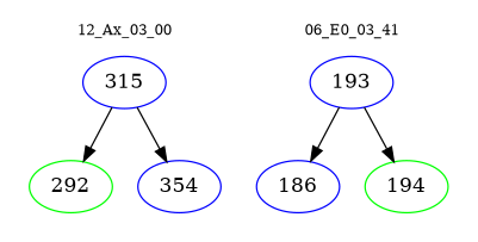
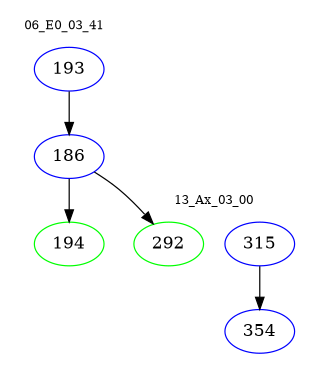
  digraph {
    node [color=blue]
    edge [color=black]
    n1 [label=315]
    n2 [color=green label=292]
    n3 [label=354]
    n4 [label=193]
    n5 [label=186]
    n6 [color=green label=194]
    subgraph cluster_1 {
      color=white
      fontsize=10
-     label="12_Ax_03_00"
+     label="13_Ax_03_00"
      n1
      n2
      n3
    }
    subgraph cluster_2 {
      color=white
      fontsize=10
      label="06_E0_03_41"
      n4
      n5
      n6
    }
-   n1 -> n2
+   n5 -> n2
    n1 -> n3
    n4 -> n5
-   n4 -> n6
+   n5 -> n6
  }
